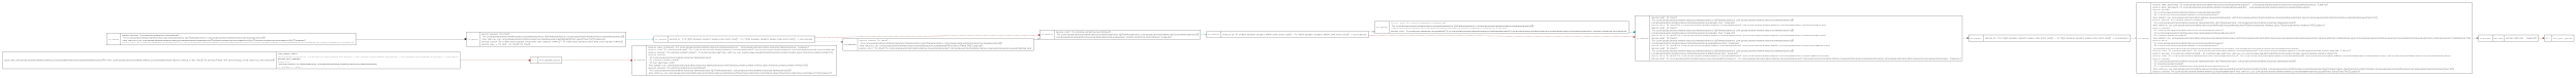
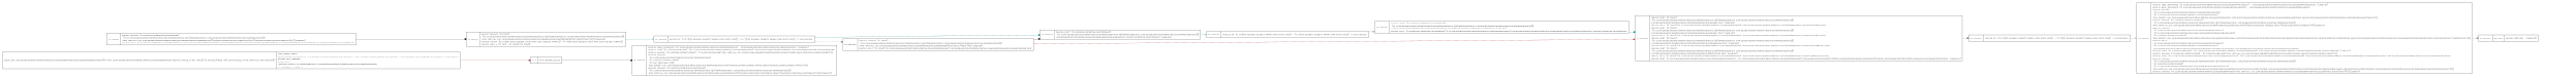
  digraph {
    fontname="Comic Neue"
    rankdir=LR
    node [fontname="Comic Neue" shape=record]
    edge [arrowhead=box color=brown fontname="Comic Neue"]
    n1 [label="{16\:\ ?|MTH_ENTER_BLOCK\l}"]
    n2 [label="{18\:\ 0x0000|0x0000: NEW_INSTANCE  (r0 I:com.google.android.material.resources.TextAppearance) =  com.google.android.material.resources.TextAppearance  (LINE:383)\l0x0002: IGET  (r1 I:android.view.View) = (r4 I:com.google.android.material.internal.CollapsingTextHelper) com.google.android.material.internal.CollapsingTextHelper.view android.view.View \l0x0004: INVOKE  (r1 I:android.content.Context) = (r1 I:android.view.View) type: VIRTUAL call: android.view.View.getContext():android.content.Context A[MD:():android.content.Context (c)]\l0x0008: INVOKE  \l  (r0 I:com.google.android.material.resources.TextAppearance)\l  (r1 I:android.content.Context)\l  (r5 I:int A[D('resId' int)])\l type: DIRECT call: com.google.android.material.resources.TextAppearance.\<init\>(android.content.Context, int):void A[MD:(android.content.Context, int):void (m)]\l0x000b: INVOKE  (r1 I:android.content.res.ColorStateList) = \l  (r0 I:com.google.android.material.resources.TextAppearance A[D('textAppearance' com.google.android.material.resources.TextAppearance)])\l type: VIRTUAL call: com.google.android.material.resources.TextAppearance.getTextColor():android.content.res.ColorStateList A[MD:():android.content.res.ColorStateList (m)] (LINE:385)\l}"]
    n3 [label="{20\:\ 0x0011|0x0011: INVOKE  (r1 I:android.content.res.ColorStateList) = \l  (r0 I:com.google.android.material.resources.TextAppearance A[D('textAppearance' com.google.android.material.resources.TextAppearance)])\l type: VIRTUAL call: com.google.android.material.resources.TextAppearance.getTextColor():android.content.res.ColorStateList A[MD:():android.content.res.ColorStateList (m)] (LINE:386)\l0x0015: IPUT  (r1 I:android.content.res.ColorStateList), (r4 I:com.google.android.material.internal.CollapsingTextHelper) com.google.android.material.internal.CollapsingTextHelper.collapsedTextColor android.content.res.ColorStateList \l}"]
    n4 [label="{21\:\ 0x0017|0x0017: INVOKE  (r1 I:float) = \l  (r0 I:com.google.android.material.resources.TextAppearance A[D('textAppearance' com.google.android.material.resources.TextAppearance)])\l type: VIRTUAL call: com.google.android.material.resources.TextAppearance.getTextSize():float A[MD:():float (m)] (LINE:388)\l0x001b: CONST  (r2 I:??[int, float, boolean, short, byte, char, OBJECT, ARRAY]) = (0 ??[int, float, boolean, short, byte, char, OBJECT, ARRAY]) \l0x001c: CMP_L  (r1 I:int) = (r1 I:float), (r2 I:float) \l}"]
    n5 [label="{22\:\ 0x001e|0x001e: IF  (r1 I:??[int, boolean, OBJECT, ARRAY, byte, short, char]) == (0 ??[int, boolean, OBJECT, ARRAY, byte, short, char])  \-\> B:24:0x0026 \l}"]
    n6 [label="{23\:\ 0x0020|0x0020: INVOKE  (r1 I:float) = \l  (r0 I:com.google.android.material.resources.TextAppearance A[D('textAppearance' com.google.android.material.resources.TextAppearance)])\l type: VIRTUAL call: com.google.android.material.resources.TextAppearance.getTextSize():float A[MD:():float (m)] (LINE:389)\l0x0024: IPUT  (r1 I:float), (r4 I:com.google.android.material.internal.CollapsingTextHelper) com.google.android.material.internal.CollapsingTextHelper.collapsedTextSize float \l}"]
    n7 [label="{24\:\ 0x0026|0x0026: IGET  (r1 I:android.content.res.ColorStateList) = \l  (r0 I:com.google.android.material.resources.TextAppearance A[D('textAppearance' com.google.android.material.resources.TextAppearance)])\l com.google.android.material.resources.TextAppearance.shadowColor android.content.res.ColorStateList  (LINE:391)\l}"]
    n8 [label="{25\:\ 0x0028|0x0028: IF  (r1 I:??[int, boolean, OBJECT, ARRAY, byte, short, char]) == (0 ??[int, boolean, OBJECT, ARRAY, byte, short, char])  \-\> B:27:0x002e \l}"]
    n9 [label="{26\:\ 0x002a|0x002a: IGET  (r1 I:android.content.res.ColorStateList) = \l  (r0 I:com.google.android.material.resources.TextAppearance A[D('textAppearance' com.google.android.material.resources.TextAppearance)])\l com.google.android.material.resources.TextAppearance.shadowColor android.content.res.ColorStateList  (LINE:392)\l0x002c: IPUT  (r1 I:android.content.res.ColorStateList), (r4 I:com.google.android.material.internal.CollapsingTextHelper) com.google.android.material.internal.CollapsingTextHelper.collapsedShadowColor android.content.res.ColorStateList \l}"]
    n10 [label="{27\:\ 0x002e|0x002e: IGET  (r1 I:float) = \l  (r0 I:com.google.android.material.resources.TextAppearance A[D('textAppearance' com.google.android.material.resources.TextAppearance)])\l com.google.android.material.resources.TextAppearance.shadowDx float  (LINE:394)\l0x0030: IPUT  (r1 I:float), (r4 I:com.google.android.material.internal.CollapsingTextHelper) com.google.android.material.internal.CollapsingTextHelper.collapsedShadowDx float \l0x0032: IGET  (r1 I:float) = \l  (r0 I:com.google.android.material.resources.TextAppearance A[D('textAppearance' com.google.android.material.resources.TextAppearance)])\l com.google.android.material.resources.TextAppearance.shadowDy float  (LINE:395)\l0x0034: IPUT  (r1 I:float), (r4 I:com.google.android.material.internal.CollapsingTextHelper) com.google.android.material.internal.CollapsingTextHelper.collapsedShadowDy float \l0x0036: IGET  (r1 I:float) = \l  (r0 I:com.google.android.material.resources.TextAppearance A[D('textAppearance' com.google.android.material.resources.TextAppearance)])\l com.google.android.material.resources.TextAppearance.shadowRadius float  (LINE:396)\l0x0038: IPUT  (r1 I:float), (r4 I:com.google.android.material.internal.CollapsingTextHelper) com.google.android.material.internal.CollapsingTextHelper.collapsedShadowRadius float \l0x003a: IGET  (r1 I:float) = \l  (r0 I:com.google.android.material.resources.TextAppearance A[D('textAppearance' com.google.android.material.resources.TextAppearance)])\l com.google.android.material.resources.TextAppearance.letterSpacing float  (LINE:397)\l0x003c: IPUT  (r1 I:float), (r4 I:com.google.android.material.internal.CollapsingTextHelper) com.google.android.material.internal.CollapsingTextHelper.collapsedLetterSpacing float \l0x003e: IGET  (r1 I:com.google.android.material.resources.CancelableFontCallback) = (r4 I:com.google.android.material.internal.CollapsingTextHelper) com.google.android.material.internal.CollapsingTextHelper.collapsedFontCallback com.google.android.material.resources.CancelableFontCallback  (LINE:400)\l}"]
    n11 [label="{28\:\ 0x0040|0x0040: IF  (r1 I:??[int, boolean, OBJECT, ARRAY, byte, short, char]) == (0 ??[int, boolean, OBJECT, ARRAY, byte, short, char])  \-\> B:30:0x0045 \l}"]
    n12 [label="{30\:\ 0x0045|0x0045: NEW_INSTANCE  (r1 I:com.google.android.material.resources.CancelableFontCallback) =  com.google.android.material.resources.CancelableFontCallback  (LINE:403)\l0x0047: NEW_INSTANCE  (r2 I:com.google.android.material.internal.CollapsingTextHelper$1) =  com.google.android.material.internal.CollapsingTextHelper$1 \l0x0049: INVOKE  \l  (r2 I:com.google.android.material.internal.CollapsingTextHelper$1)\l  (r4 I:com.google.android.material.internal.CollapsingTextHelper)\l type: DIRECT call: com.google.android.material.internal.CollapsingTextHelper.1.\<init\>(com.google.android.material.internal.CollapsingTextHelper):void A[MD:(com.google.android.material.internal.CollapsingTextHelper):void (m)]\l0x004c: INVOKE  (r3 I:android.graphics.Typeface) = \l  (r0 I:com.google.android.material.resources.TextAppearance A[D('textAppearance' com.google.android.material.resources.TextAppearance)])\l type: VIRTUAL call: com.google.android.material.resources.TextAppearance.getFallbackFont():android.graphics.Typeface A[MD:():android.graphics.Typeface (m)] (LINE:411)\l0x0050: INVOKE  \l  (r1 I:com.google.android.material.resources.CancelableFontCallback)\l  (r2 I:com.google.android.material.resources.CancelableFontCallback$ApplyFont)\l  (r3 I:android.graphics.Typeface)\l type: DIRECT call: com.google.android.material.resources.CancelableFontCallback.\<init\>(com.google.android.material.resources.CancelableFontCallback$ApplyFont, android.graphics.Typeface):void A[MD:(com.google.android.material.resources.CancelableFontCallback$ApplyFont, android.graphics.Typeface):void (m)]\l0x0053: IPUT  \l  (r1 I:com.google.android.material.resources.CancelableFontCallback)\l  (r4 I:com.google.android.material.internal.CollapsingTextHelper)\l com.google.android.material.internal.CollapsingTextHelper.collapsedFontCallback com.google.android.material.resources.CancelableFontCallback \l0x0055: IGET  (r1 I:android.view.View) = (r4 I:com.google.android.material.internal.CollapsingTextHelper) com.google.android.material.internal.CollapsingTextHelper.view android.view.View  (LINE:412)\l0x0057: INVOKE  (r1 I:android.content.Context) = (r1 I:android.view.View) type: VIRTUAL call: android.view.View.getContext():android.content.Context A[MD:():android.content.Context (c)]\l0x005b: IGET  (r2 I:com.google.android.material.resources.CancelableFontCallback) = (r4 I:com.google.android.material.internal.CollapsingTextHelper) com.google.android.material.internal.CollapsingTextHelper.collapsedFontCallback com.google.android.material.resources.CancelableFontCallback \l0x005d: INVOKE  \l  (r0 I:com.google.android.material.resources.TextAppearance A[D('textAppearance' com.google.android.material.resources.TextAppearance)])\l  (r1 I:android.content.Context)\l  (r2 I:com.google.android.material.resources.TextAppearanceFontCallback)\l type: VIRTUAL call: com.google.android.material.resources.TextAppearance.getFontAsync(android.content.Context, com.google.android.material.resources.TextAppearanceFontCallback):void A[MD:(android.content.Context, com.google.android.material.resources.TextAppearanceFontCallback):void (m)]\l0x0060: INVOKE  (r4 I:com.google.android.material.internal.CollapsingTextHelper) type: VIRTUAL call: com.google.android.material.internal.CollapsingTextHelper.recalculate():void A[MD:():void (m)] (LINE:414)\l}"]
    n13 [label="{31\:\ 0x0063|RETURN\l|0x0063: RETURN    (LINE:415)\l}"]
-   n14 [label="{17\:\ ?|MTH_EXIT_BLOCK\l}"]
    n15 [label="{public void com.google.android.material.internal.CollapsingTextHelper.setCollapsedTextAppearance((r4 'this' I:com.google.android.material.internal.CollapsingTextHelper A[IMMUTABLE_TYPE, THIS]), (r5 I:int A[D('resId' int), IMMUTABLE_TYPE, METHOD_ARGUMENT]))  | USE_LINES_HINTS\lCROSS_EDGE: B:28:0x0040 \-\> B:30:0x0045, CROSS_EDGE: B:25:0x0028 \-\> B:27:0x002e, CROSS_EDGE: B:22:0x001e \-\> B:24:0x0026, CROSS_EDGE: B:19:0x000f \-\> B:21:0x0017\lINLINE_NOT_NEEDED\lDebug Info:\l  0x000b\-0x0063: r0 'textAppearance' Lcom\/google\/android\/material\/resources\/TextAppearance;\l  \-1 \-0x0063: r5 'resId' I\l}"]
-   n1 -> n2
+   n1 -> n2 [color=black]
    n3 -> n4 [color=black]
    n4 -> n5 [arrowhead=onormal color=teal]
    n5 -> n6 [arrowhead=diamond color=gray40 style=dashed]
-   n5 -> n7
-   n6 -> n7 [arrowhead=onormal color=black]
+   n5 -> n7 [color=teal]
+   n6 -> n7 [color=black]
    n7 -> n8 [arrowhead=onormal color=teal]
    n8 -> n9 [arrowhead=onormal color=black style=dashed]
-   n8 -> n10 [arrowhead=diamond]
+   n6 -> n10 [arrowhead=diamond]
    n9 -> n10 [color=teal]
    n10 -> n11 [color=gray40]
    n11 -> n12 [arrowhead=onormal color=gray40]
    n12 -> n13 [arrowhead=diamond color=gray40]
-   n13 -> n14 [arrowhead=diamond]
    n15 -> n1
  }
